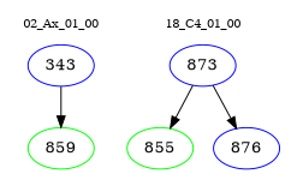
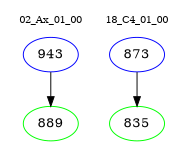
  digraph {
    node [color=blue]
    edge [color=black]
-   n1 [label=343]
-   n2 [color=green label=859]
+   n1 [label=943]
+   n2 [color=green label=889]
    n3 [label=873]
-   n4 [color=green label=855]
-   n5 [label=876]
+   n4 [color=green label=835]
    subgraph cluster_1 {
      color=white
      fontsize=10
      label="02_Ax_01_00"
      n1
      n2
    }
    subgraph cluster_2 {
      color=white
      fontsize=10
      label="18_C4_01_00"
      n3
      n4
-     n5
    }
    n1 -> n2
    n3 -> n4
-   n3 -> n5
  }
